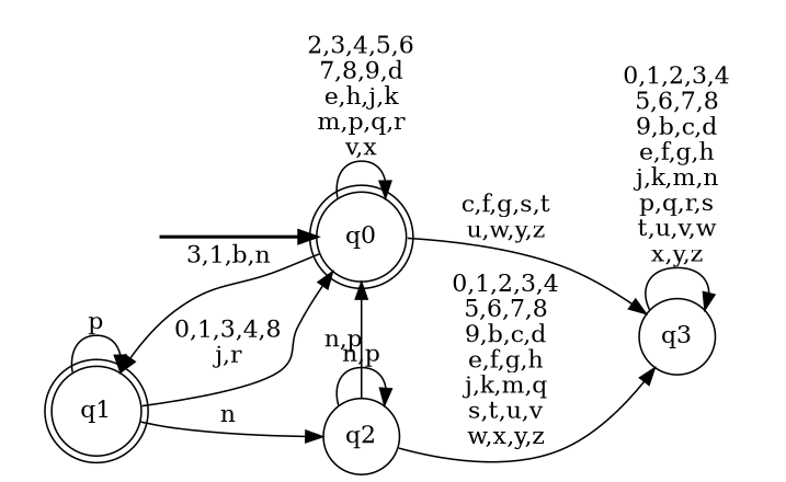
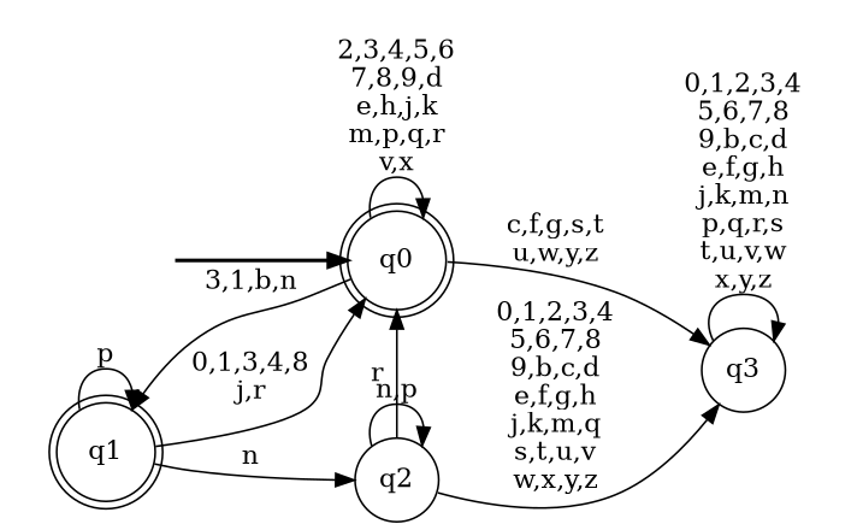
  digraph {
    rankdir=LR
    node [shape=doublecircle style="rounded,filled" color=black fillcolor=white]
    __start0 [height=0 shape=none style=invis width=0 color="" fillcolor=""]
    n2 [label=q0]
    n3 [label=q1]
    n4 [label=q3 shape=circle style=filled]
    n5 [label=q2 shape=circle style=filled]
    subgraph cluster_1 {
      nodesep=0.15
      ranksep=0.15
      style=invis
      __start0
      n2
    }
    __start0 -> n2 [penwidth=2]
    n2 -> n2 [label="2,3,4,5,6\n7,8,9,d\ne,h,j,k\nm,p,q,r\nv,x"]
    n2 -> n3 [label="3,1,b,n"]
    n2 -> n4 [label="c,f,g,s,t\nu,w,y,z"]
    n3 -> n2 [label="0,1,3,4,8\nj,r"]
    n3 -> n3 [label=p]
    n3 -> n5 [label=n]
    n4 -> n4 [label="0,1,2,3,4\n5,6,7,8\n9,b,c,d\ne,f,g,h\nj,k,m,n\np,q,r,s\nt,u,v,w\nx,y,z"]
-   n5 -> n2 [label="n,p"]
+   n5 -> n2 [label=r]
    n5 -> n4 [label="0,1,2,3,4\n5,6,7,8\n9,b,c,d\ne,f,g,h\nj,k,m,q\ns,t,u,v\nw,x,y,z"]
    n5 -> n5 [label="n,p"]
  }
